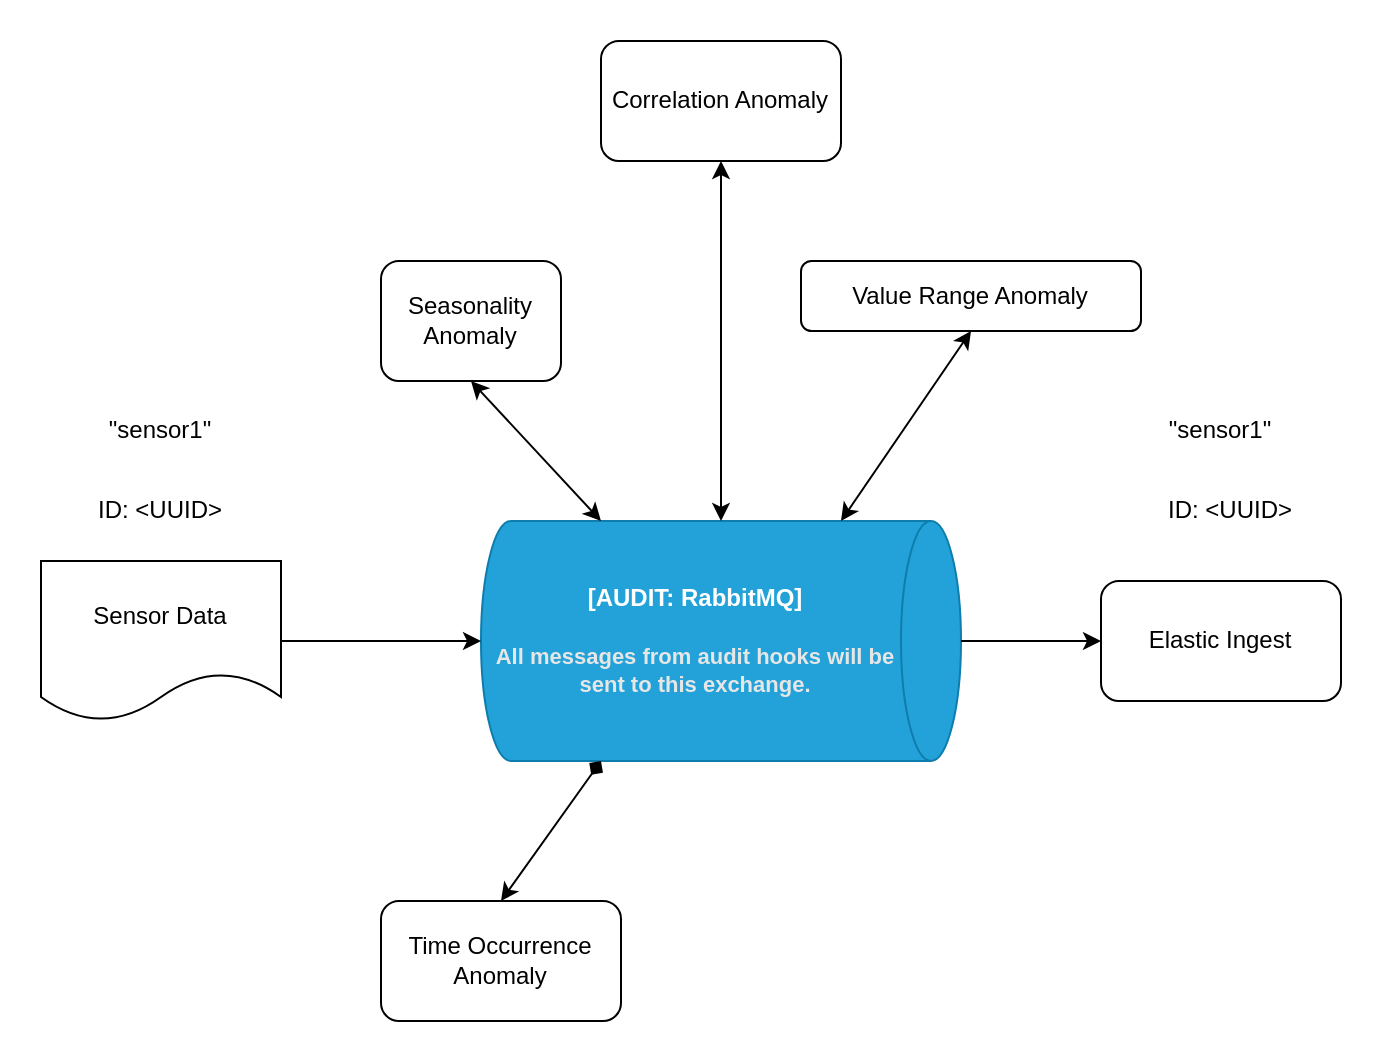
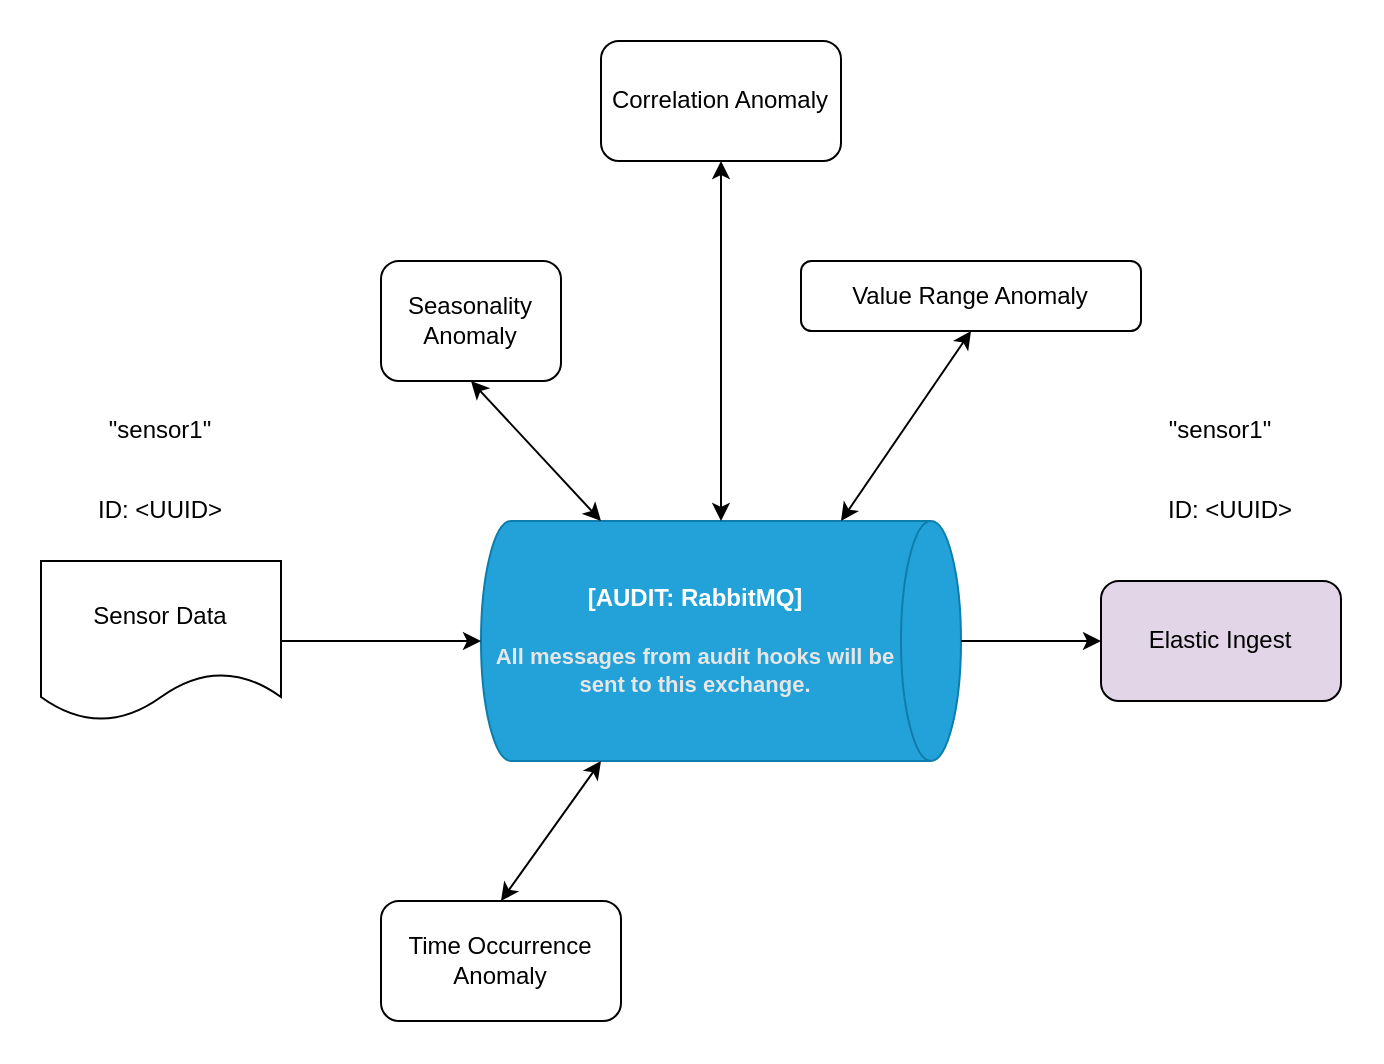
  <mxCell id="0" />
  <mxCell id="1" parent="0" />
  <mxCell id="2" value="Seasonality Anomaly" style="rounded=1;whiteSpace=wrap;html=1;" vertex="1" parent="1"><mxGeometry x="190" y="130" width="90" height="60" as="geometry" /></mxCell>
  <mxCell id="3" value="Time Occurrence&lt;br&gt;Anomaly" style="rounded=1;whiteSpace=wrap;html=1;" vertex="1" parent="1"><mxGeometry x="190" y="450" width="120" height="60" as="geometry" /></mxCell>
  <mxCell id="4" value="Value Range Anomaly" style="rounded=1;whiteSpace=wrap;html=1;" vertex="1" parent="1"><mxGeometry x="400" y="130" width="170" height="35" as="geometry" /></mxCell>
  <mxCell id="5" value="&lt;font style=&quot;font-size: 16px&quot;&gt;&lt;b&gt;&lt;/font&gt;&lt;div&gt;[AUDIT:&amp;nbsp;RabbitMQ]&lt;/div&gt;&lt;br&gt;&lt;div&gt;&lt;font style=&quot;font-size: 11px&quot;&gt;&lt;font color=&quot;#E6E6E6&quot;&gt;All messages from audit hooks will be sent to this exchange.&lt;/font&gt;&lt;/div&gt;" style="shape=cylinder3;size=15;direction=south;whiteSpace=wrap;html=1;boundedLbl=1;rounded=0;labelBackgroundColor=none;fillColor=#23A2D9;fontSize=12;fontColor=#ffffff;align=center;strokeColor=#0E7DAD;metaEdit=1;points=[[0.5,0,0],[1,0.25,0],[1,0.5,0],[1,0.75,0],[0.5,1,0],[0,0.75,0],[0,0.5,0],[0,0.25,0]];resizable=0;" vertex="1" parent="1"><mxGeometry x="240" y="260" width="240" height="120" as="geometry" /></mxCell>
  <mxCell id="6" value="" style="endArrow=classic;startArrow=classic;html=1;rounded=0;entryX=0.5;entryY=1;entryDx=0;entryDy=0;exitX=0;exitY=0.75;exitDx=0;exitDy=0;exitPerimeter=0;" edge="1" parent="1" source="5" target="2"><mxGeometry width="50" height="50" relative="1" as="geometry"><mxPoint x="170" y="330" as="sourcePoint" /><mxPoint x="220" y="280" as="targetPoint" /></mxGeometry></mxCell>
- <mxCell id="7" value="" style="endArrow=diamond;startArrow=classic;html=1;rounded=0;entryX=1;entryY=0.75;entryDx=0;entryDy=0;entryPerimeter=0;exitX=0.5;exitY=0;exitDx=0;exitDy=0;" edge="1" parent="1" source="3" target="5"><mxGeometry width="50" height="50" relative="1" as="geometry"><mxPoint x="100" y="440" as="sourcePoint" /><mxPoint x="150" y="390" as="targetPoint" /></mxGeometry></mxCell>
+ <mxCell id="7" value="" style="endArrow=classic;startArrow=classic;html=1;rounded=0;entryX=1;entryY=0.75;entryDx=0;entryDy=0;entryPerimeter=0;exitX=0.5;exitY=0;exitDx=0;exitDy=0;" edge="1" parent="1" source="3" target="5"><mxGeometry width="50" height="50" relative="1" as="geometry"><mxPoint x="100" y="440" as="sourcePoint" /><mxPoint x="150" y="390" as="targetPoint" /></mxGeometry></mxCell>
  <mxCell id="8" value="" style="endArrow=classic;startArrow=classic;html=1;rounded=0;entryX=0.5;entryY=1;entryDx=0;entryDy=0;exitX=0;exitY=0.25;exitDx=0;exitDy=0;exitPerimeter=0;" edge="1" parent="1" source="5" target="4"><mxGeometry width="50" height="50" relative="1" as="geometry"><mxPoint x="370" y="280" as="sourcePoint" /><mxPoint x="420" y="230" as="targetPoint" /></mxGeometry></mxCell>
- <mxCell id="9" value="Elastic Ingest" style="rounded=1;whiteSpace=wrap;html=1;" vertex="1" parent="1"><mxGeometry x="550" y="290" width="120" height="60" as="geometry" /></mxCell>
+ <mxCell id="9" value="Elastic Ingest" style="rounded=1;whiteSpace=wrap;html=1;fillColor=#e1d5e7;" vertex="1" parent="1"><mxGeometry x="550" y="290" width="120" height="60" as="geometry" /></mxCell>
  <mxCell id="10" value="" style="endArrow=classic;html=1;rounded=0;entryX=0.5;entryY=1;entryDx=0;entryDy=0;entryPerimeter=0;" edge="1" parent="1" target="5"><mxGeometry width="50" height="50" relative="1" as="geometry"><mxPoint x="140" y="320" as="sourcePoint" /><mxPoint x="120" y="300" as="targetPoint" /></mxGeometry></mxCell>
  <mxCell id="11" value="Sensor Data" style="shape=document;whiteSpace=wrap;html=1;boundedLbl=1;" vertex="1" parent="1"><mxGeometry x="20" y="280" width="120" height="80" as="geometry" /></mxCell>
  <mxCell id="12" value="" style="endArrow=classic;html=1;rounded=0;exitX=0.5;exitY=0;exitDx=0;exitDy=0;exitPerimeter=0;entryX=0;entryY=0.5;entryDx=0;entryDy=0;" edge="1" parent="1" source="5" target="9"><mxGeometry width="50" height="50" relative="1" as="geometry"><mxPoint x="520" y="280" as="sourcePoint" /><mxPoint x="570" y="230" as="targetPoint" /></mxGeometry></mxCell>
  <mxCell id="13" value="ID: &amp;lt;UUID&amp;gt;" style="text;html=1;strokeColor=none;fillColor=none;align=center;verticalAlign=middle;whiteSpace=wrap;rounded=0;" vertex="1" parent="1"><mxGeometry x="45" y="240" width="70" height="30" as="geometry" /></mxCell>
  <mxCell id="14" value="ID: &amp;lt;UUID&amp;gt;" style="text;html=1;strokeColor=none;fillColor=none;align=center;verticalAlign=middle;whiteSpace=wrap;rounded=0;" vertex="1" parent="1"><mxGeometry x="580" y="240" width="70" height="30" as="geometry" /></mxCell>
  <mxCell id="15" value="&quot;sensor1&quot;" style="text;html=1;strokeColor=none;fillColor=none;align=center;verticalAlign=middle;whiteSpace=wrap;rounded=0;" vertex="1" parent="1"><mxGeometry x="45" y="200" width="70" height="30" as="geometry" /></mxCell>
  <mxCell id="16" value="Correlation Anomaly" style="rounded=1;whiteSpace=wrap;html=1;" vertex="1" parent="1"><mxGeometry x="300" y="20" width="120" height="60" as="geometry" /></mxCell>
  <mxCell id="17" value="" style="endArrow=classic;startArrow=classic;html=1;rounded=0;entryX=0.5;entryY=1;entryDx=0;entryDy=0;exitX=0;exitY=0.5;exitDx=0;exitDy=0;exitPerimeter=0;" edge="1" parent="1" source="5" target="16"><mxGeometry width="50" height="50" relative="1" as="geometry"><mxPoint x="310" y="270" as="sourcePoint" /><mxPoint x="260" y="200" as="targetPoint" /></mxGeometry></mxCell>
  <mxCell id="18" value="&quot;sensor1&quot;" style="text;html=1;strokeColor=none;fillColor=none;align=center;verticalAlign=middle;whiteSpace=wrap;rounded=0;" vertex="1" parent="1"><mxGeometry x="575" y="200" width="70" height="30" as="geometry" /></mxCell>
